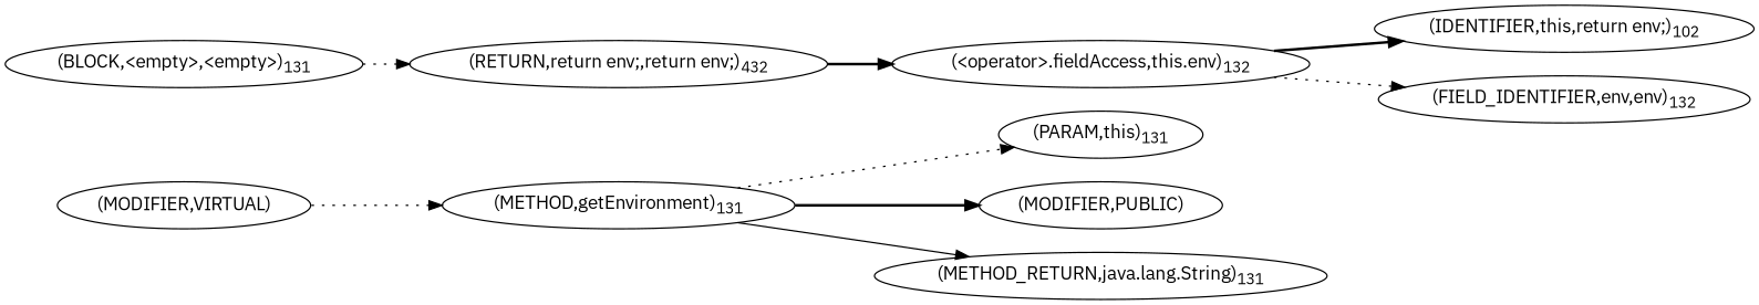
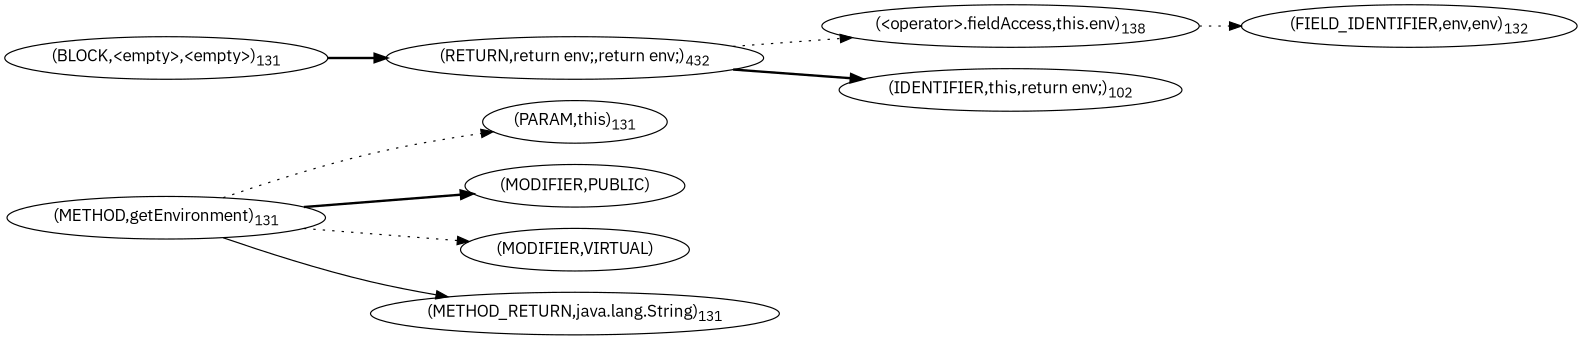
  digraph {
    fontname="IBM Plex Sans"
    rankdir=LR
    node [fontname="IBM Plex Sans"]
    edge [fontname="IBM Plex Sans" style=dotted]
    n1 [label=<(METHOD,getEnvironment)<SUB>131</SUB>>]
    n2 [label=<(PARAM,this)<SUB>131</SUB>>]
    n3 [label=<(MODIFIER,PUBLIC)>]
    n4 [label=<(MODIFIER,VIRTUAL)>]
    n5 [label=<(METHOD_RETURN,java.lang.String)<SUB>131</SUB>>]
    n6 [label=<(BLOCK,&lt;empty&gt;,&lt;empty&gt;)<SUB>131</SUB>>]
    n7 [label=<(RETURN,return env;,return env;)<SUB>432</SUB>>]
-   n8 [label=<(&lt;operator&gt;.fieldAccess,this.env)<SUB>132</SUB>>]
+   n8 [label=<(&lt;operator&gt;.fieldAccess,this.env)<SUB>138</SUB>>]
    n9 [label=<(IDENTIFIER,this,return env;)<SUB>102</SUB>>]
    n10 [label=<(FIELD_IDENTIFIER,env,env)<SUB>132</SUB>>]
    n1 -> n2
    n1 -> n3 [style=bold]
-   n4 -> n1
+   n1 -> n4
    n1 -> n5 [style=solid]
-   n6 -> n7
-   n7 -> n8 [style=bold]
-   n8 -> n9 [style=bold]
+   n6 -> n7 [style=bold]
+   n7 -> n8
+   n7 -> n9 [style=bold]
    n8 -> n10
  }
